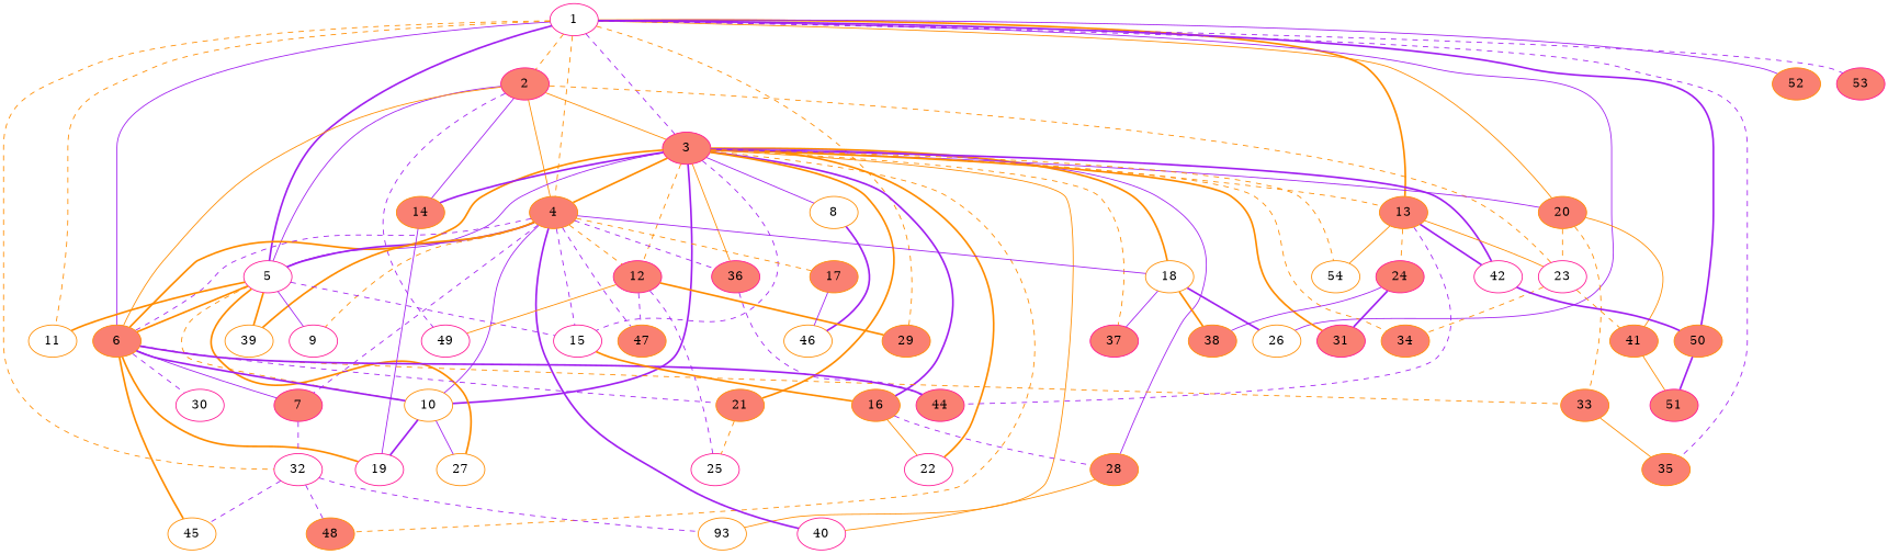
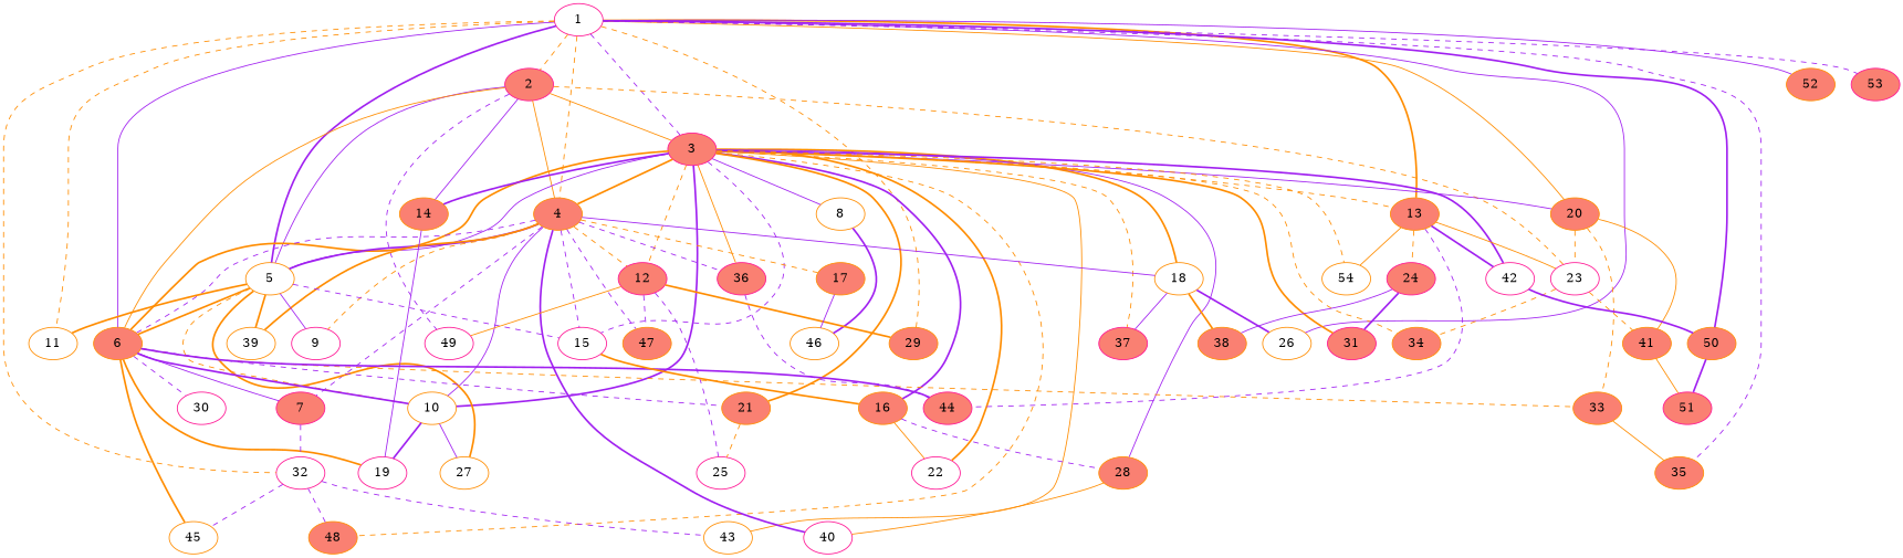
  graph {
    node [color=darkorange fillcolor=salmon style=filled]
    edge [color=purple style=dashed weight=1.0]
    1 [color=deeppink fillcolor=white]
    2 [color=deeppink]
    3 [color=deeppink]
    4
-   5 [color=deeppink fillcolor=white]
+   5 [fillcolor=white]
    6
    11 [fillcolor=white]
    13
    20
    26 [fillcolor=white]
    29
    32 [color=deeppink fillcolor=white]
    35
    50
    52
    53 [color=deeppink]
    14
    23 [color=deeppink fillcolor=white]
    49 [color=deeppink fillcolor=white]
    8 [fillcolor=white]
    10 [fillcolor=white]
    12 [color=deeppink]
    15 [color=deeppink fillcolor=white]
    16
    18 [fillcolor=white]
    21
    22 [color=deeppink fillcolor=white]
    28
    31 [color=deeppink]
    34
    36 [color=deeppink]
    37 [color=deeppink]
    42 [color=deeppink fillcolor=white]
-   43 [fillcolor=white label=93]
+   43 [fillcolor=white]
    48
    54 [fillcolor=white]
    7 [color=deeppink]
    9 [color=deeppink fillcolor=white]
    17
    39 [fillcolor=white]
    40 [color=deeppink fillcolor=white]
    47
    27 [fillcolor=white]
    19 [color=deeppink fillcolor=white]
    30 [color=deeppink fillcolor=white]
    33
    44 [color=deeppink]
    45 [fillcolor=white]
    24 [color=deeppink]
    41
    38
    51 [color=deeppink]
    46 [fillcolor=white]
    25 [color=deeppink fillcolor=white]
    1 -- 2 [color=darkorange weight=3.0]
    1 -- 3 [weight=4.0]
    1 -- 4 [color=darkorange weight=4.0]
    1 -- 5 [style=bold weight=4.0]
    1 -- 6 [style=solid weight=3.0]
    1 -- 11 [color=darkorange weight=2.0]
    1 -- 13 [color=darkorange style=bold weight=2.0]
    1 -- 20 [color=darkorange style=solid]
    1 -- 26 [style=solid]
    1 -- 29 [color=darkorange]
    1 -- 32 [color=darkorange]
    1 -- 35
    1 -- 50 [style=bold]
    1 -- 52 [style=solid weight=2.0]
    1 -- 53
    2 -- 3 [color=darkorange style=solid weight=2.0]
    2 -- 4 [color=darkorange style=solid weight=2.0]
    2 -- 5 [style=solid weight=2.0]
    2 -- 6 [color=darkorange style=solid]
    2 -- 14 [style=solid]
    2 -- 23 [color=darkorange]
    2 -- 49
    3 -- 4 [color=darkorange style=bold weight=4.0]
    3 -- 5 [style=solid weight=4.0]
    3 -- 6 [color=darkorange style=bold weight=2.0]
    3 -- 13 [color=darkorange]
    3 -- 20 [style=solid]
    3 -- 14 [style=bold]
    3 -- 8 [style=solid weight=2.0]
    3 -- 10 [style=bold]
    3 -- 12 [color=darkorange]
    3 -- 15
    3 -- 16 [style=bold]
    3 -- 18 [color=darkorange style=bold]
    3 -- 21 [color=darkorange style=bold]
    3 -- 22 [color=darkorange style=bold]
    3 -- 28 [style=solid]
    3 -- 31 [color=darkorange style=bold]
    3 -- 34 [color=darkorange]
    3 -- 36 [color=darkorange style=solid]
    3 -- 37 [color=darkorange]
    3 -- 42 [style=bold]
    3 -- 43 [color=darkorange style=solid]
    3 -- 48 [color=darkorange]
    3 -- 54 [color=darkorange]
    4 -- 5 [style=bold weight=4.0]
    4 -- 6 [weight=2.0]
    4 -- 10 [style=solid weight=2.0]
    4 -- 12 [color=darkorange]
    4 -- 15
    4 -- 18 [style=solid]
    4 -- 36
    4 -- 7
    4 -- 9 [color=darkorange]
    4 -- 17 [color=darkorange]
    4 -- 39 [color=darkorange style=bold]
    4 -- 40 [style=bold]
    4 -- 47
    5 -- 6 [color=darkorange style=bold weight=2.0]
    5 -- 11 [color=darkorange style=bold]
    5 -- 10 [color=darkorange]
    5 -- 15 [weight=2.0]
    5 -- 9 [style=solid]
    5 -- 39 [color=darkorange style=bold]
    5 -- 27 [color=darkorange style=bold]
    6 -- 10 [style=bold]
    6 -- 21
    6 -- 7 [style=solid]
    6 -- 19 [color=darkorange style=bold]
    6 -- 30
    6 -- 33 [color=darkorange]
    6 -- 44 [style=bold]
    6 -- 45 [color=darkorange style=bold]
    13 -- 23 [color=darkorange style=solid]
    13 -- 42 [style=bold weight=2.0]
    13 -- 54 [color=darkorange style=solid]
    13 -- 44 [weight=2.0]
    13 -- 24 [color=darkorange]
    20 -- 23 [color=darkorange]
    20 -- 33 [color=darkorange]
    20 -- 41 [color=darkorange style=solid]
    32 -- 43
    32 -- 48
    32 -- 45
    50 -- 51 [style=bold]
    14 -- 19 [style=solid]
    23 -- 34 [color=darkorange]
    23 -- 41 [color=darkorange]
    8 -- 46 [style=bold]
    10 -- 27 [style=solid]
    10 -- 19 [style=bold]
    12 -- 29 [color=darkorange style=bold]
    12 -- 49 [color=darkorange style=solid]
    12 -- 47
    12 -- 25
    15 -- 16 [color=darkorange style=bold]
    16 -- 22 [color=darkorange style=solid]
    16 -- 28
    18 -- 26 [style=bold]
    18 -- 37 [style=solid]
    18 -- 38 [color=darkorange style=bold]
    21 -- 25 [color=darkorange]
    28 -- 40 [color=darkorange style=solid]
    36 -- 44
    42 -- 50 [style=bold]
    7 -- 32
    17 -- 46 [style=solid]
    33 -- 35 [color=darkorange style=solid]
    24 -- 31 [style=bold]
    24 -- 38 [style=solid]
    41 -- 51 [color=darkorange style=solid]
  }
